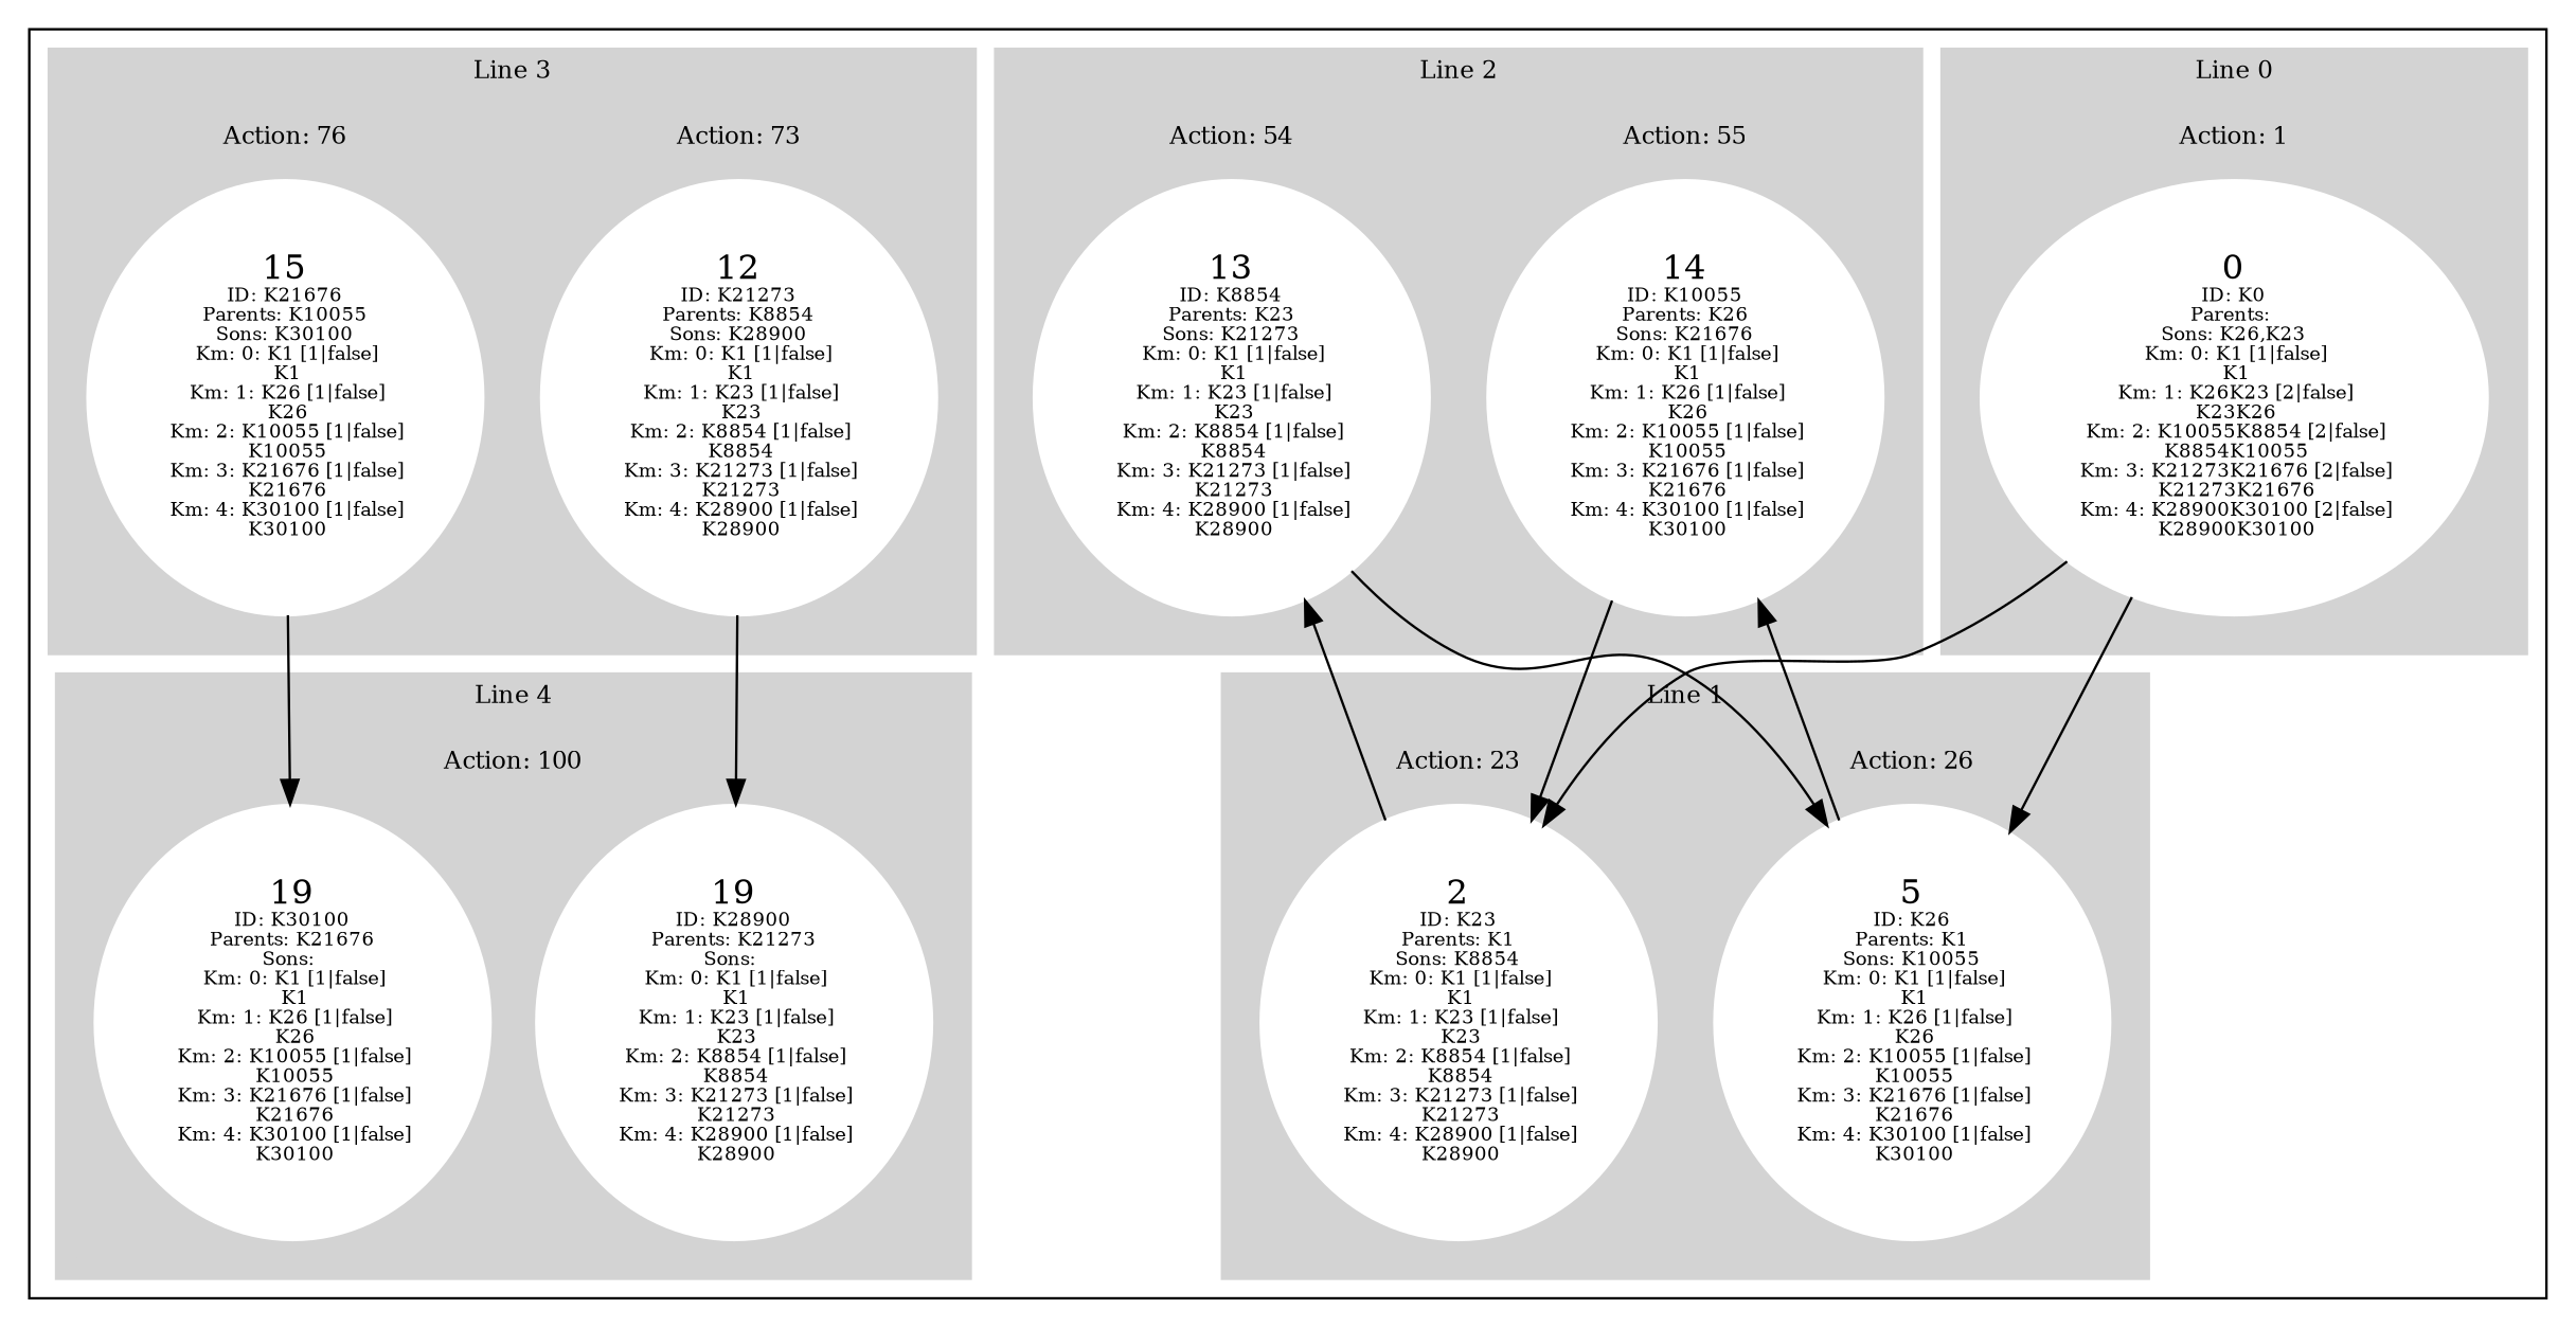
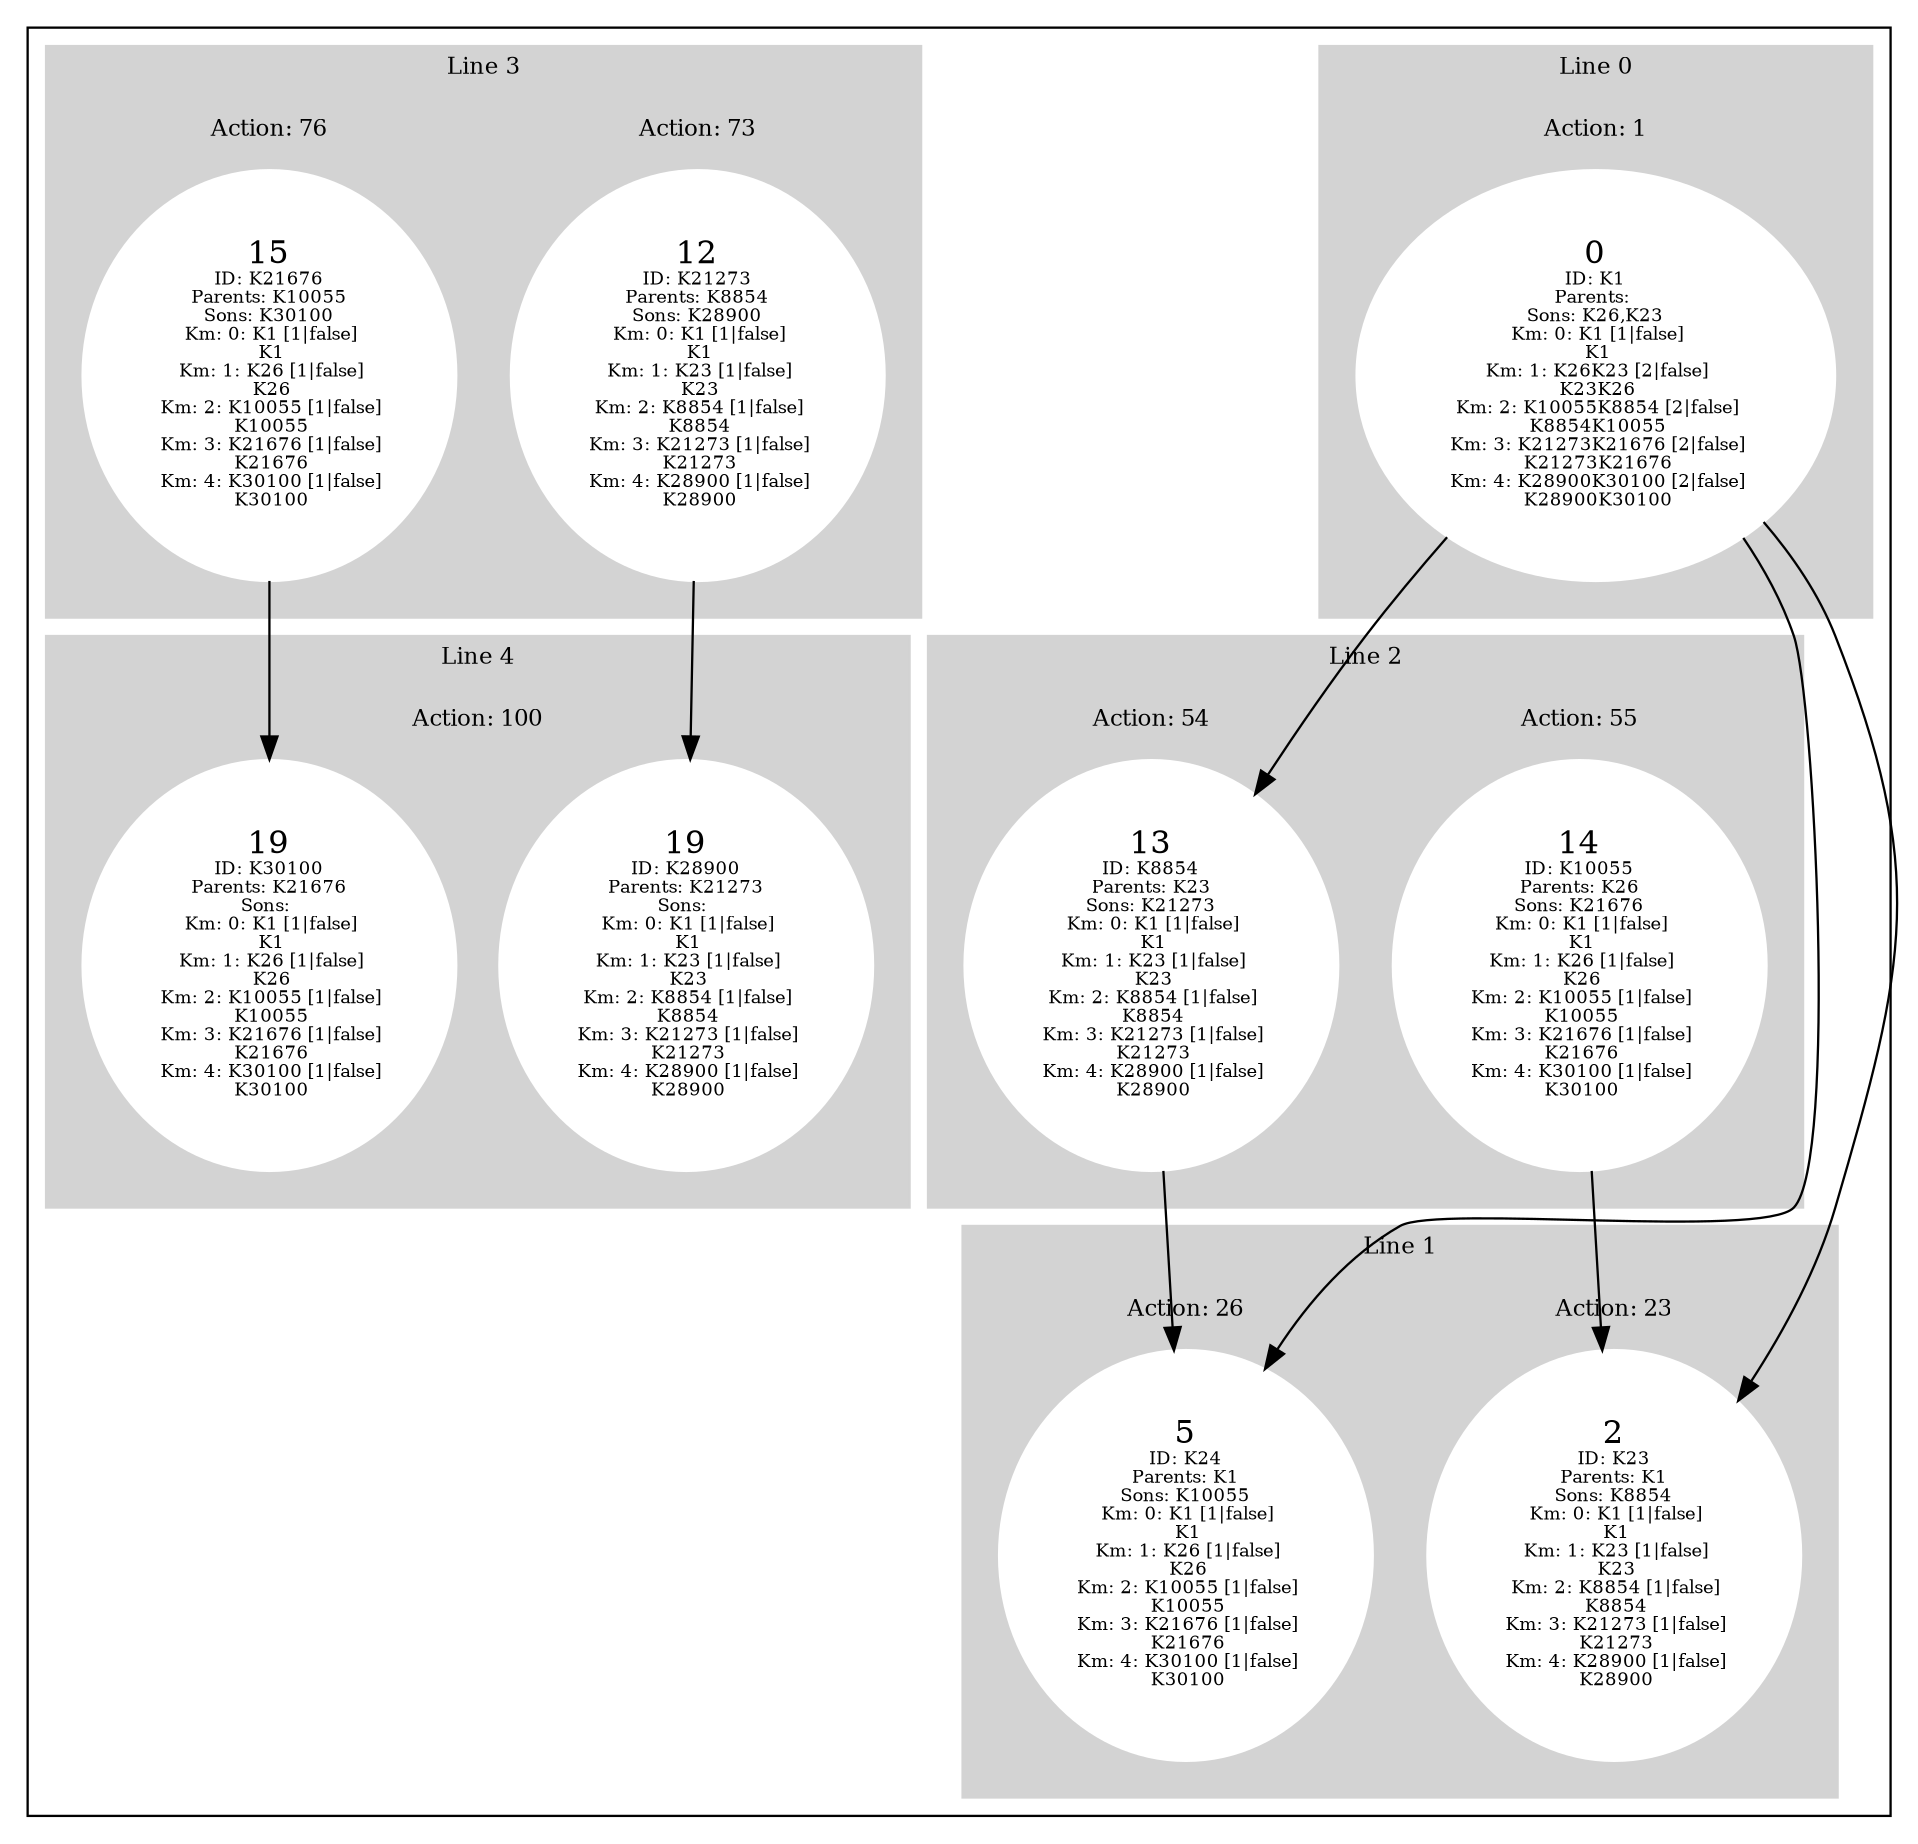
  digraph {
    node [color=white style=filled]
-   n1 [label=<0<BR /><FONT POINT-SIZE="8">ID: K0</FONT><BR /><FONT POINT-SIZE="8">Parents: </FONT><BR /><FONT POINT-SIZE="8">Sons: K26,K23</FONT><BR /><FONT POINT-SIZE="8"> Km: 0: K1 [1|false]<BR /> K1</FONT><BR /><FONT POINT-SIZE="8"> Km: 1: K26K23 [2|false]<BR /> K23K26</FONT><BR /><FONT POINT-SIZE="8"> Km: 2: K10055K8854 [2|false]<BR /> K8854K10055</FONT><BR /><FONT POINT-SIZE="8"> Km: 3: K21273K21676 [2|false]<BR /> K21273K21676</FONT><BR /><FONT POINT-SIZE="8"> Km: 4: K28900K30100 [2|false]<BR /> K28900K30100</FONT>>]
+   n1 [label=<0<BR /><FONT POINT-SIZE="8">ID: K1</FONT><BR /><FONT POINT-SIZE="8">Parents: </FONT><BR /><FONT POINT-SIZE="8">Sons: K26,K23</FONT><BR /><FONT POINT-SIZE="8"> Km: 0: K1 [1|false]<BR /> K1</FONT><BR /><FONT POINT-SIZE="8"> Km: 1: K26K23 [2|false]<BR /> K23K26</FONT><BR /><FONT POINT-SIZE="8"> Km: 2: K10055K8854 [2|false]<BR /> K8854K10055</FONT><BR /><FONT POINT-SIZE="8"> Km: 3: K21273K21676 [2|false]<BR /> K21273K21676</FONT><BR /><FONT POINT-SIZE="8"> Km: 4: K28900K30100 [2|false]<BR /> K28900K30100</FONT>>]
    n2 [label=<19<BR /><FONT POINT-SIZE="8">ID: K28900</FONT><BR /><FONT POINT-SIZE="8">Parents: K21273</FONT><BR /><FONT POINT-SIZE="8">Sons: </FONT><BR /><FONT POINT-SIZE="8"> Km: 0: K1 [1|false]<BR /> K1</FONT><BR /><FONT POINT-SIZE="8"> Km: 1: K23 [1|false]<BR /> K23</FONT><BR /><FONT POINT-SIZE="8"> Km: 2: K8854 [1|false]<BR /> K8854</FONT><BR /><FONT POINT-SIZE="8"> Km: 3: K21273 [1|false]<BR /> K21273</FONT><BR /><FONT POINT-SIZE="8"> Km: 4: K28900 [1|false]<BR /> K28900</FONT>>]
    n3 [label=<19<BR /><FONT POINT-SIZE="8">ID: K30100</FONT><BR /><FONT POINT-SIZE="8">Parents: K21676</FONT><BR /><FONT POINT-SIZE="8">Sons: </FONT><BR /><FONT POINT-SIZE="8"> Km: 0: K1 [1|false]<BR /> K1</FONT><BR /><FONT POINT-SIZE="8"> Km: 1: K26 [1|false]<BR /> K26</FONT><BR /><FONT POINT-SIZE="8"> Km: 2: K10055 [1|false]<BR /> K10055</FONT><BR /><FONT POINT-SIZE="8"> Km: 3: K21676 [1|false]<BR /> K21676</FONT><BR /><FONT POINT-SIZE="8"> Km: 4: K30100 [1|false]<BR /> K30100</FONT>>]
    n4 [label=<14<BR /><FONT POINT-SIZE="8">ID: K10055</FONT><BR /><FONT POINT-SIZE="8">Parents: K26</FONT><BR /><FONT POINT-SIZE="8">Sons: K21676</FONT><BR /><FONT POINT-SIZE="8"> Km: 0: K1 [1|false]<BR /> K1</FONT><BR /><FONT POINT-SIZE="8"> Km: 1: K26 [1|false]<BR /> K26</FONT><BR /><FONT POINT-SIZE="8"> Km: 2: K10055 [1|false]<BR /> K10055</FONT><BR /><FONT POINT-SIZE="8"> Km: 3: K21676 [1|false]<BR /> K21676</FONT><BR /><FONT POINT-SIZE="8"> Km: 4: K30100 [1|false]<BR /> K30100</FONT>>]
    n5 [label=<13<BR /><FONT POINT-SIZE="8">ID: K8854</FONT><BR /><FONT POINT-SIZE="8">Parents: K23</FONT><BR /><FONT POINT-SIZE="8">Sons: K21273</FONT><BR /><FONT POINT-SIZE="8"> Km: 0: K1 [1|false]<BR /> K1</FONT><BR /><FONT POINT-SIZE="8"> Km: 1: K23 [1|false]<BR /> K23</FONT><BR /><FONT POINT-SIZE="8"> Km: 2: K8854 [1|false]<BR /> K8854</FONT><BR /><FONT POINT-SIZE="8"> Km: 3: K21273 [1|false]<BR /> K21273</FONT><BR /><FONT POINT-SIZE="8"> Km: 4: K28900 [1|false]<BR /> K28900</FONT>>]
    n6 [label=<12<BR /><FONT POINT-SIZE="8">ID: K21273</FONT><BR /><FONT POINT-SIZE="8">Parents: K8854</FONT><BR /><FONT POINT-SIZE="8">Sons: K28900</FONT><BR /><FONT POINT-SIZE="8"> Km: 0: K1 [1|false]<BR /> K1</FONT><BR /><FONT POINT-SIZE="8"> Km: 1: K23 [1|false]<BR /> K23</FONT><BR /><FONT POINT-SIZE="8"> Km: 2: K8854 [1|false]<BR /> K8854</FONT><BR /><FONT POINT-SIZE="8"> Km: 3: K21273 [1|false]<BR /> K21273</FONT><BR /><FONT POINT-SIZE="8"> Km: 4: K28900 [1|false]<BR /> K28900</FONT>>]
    n7 [label=<15<BR /><FONT POINT-SIZE="8">ID: K21676</FONT><BR /><FONT POINT-SIZE="8">Parents: K10055</FONT><BR /><FONT POINT-SIZE="8">Sons: K30100</FONT><BR /><FONT POINT-SIZE="8"> Km: 0: K1 [1|false]<BR /> K1</FONT><BR /><FONT POINT-SIZE="8"> Km: 1: K26 [1|false]<BR /> K26</FONT><BR /><FONT POINT-SIZE="8"> Km: 2: K10055 [1|false]<BR /> K10055</FONT><BR /><FONT POINT-SIZE="8"> Km: 3: K21676 [1|false]<BR /> K21676</FONT><BR /><FONT POINT-SIZE="8"> Km: 4: K30100 [1|false]<BR /> K30100</FONT>>]
-   n8 [label=<5<BR /><FONT POINT-SIZE="8">ID: K26</FONT><BR /><FONT POINT-SIZE="8">Parents: K1</FONT><BR /><FONT POINT-SIZE="8">Sons: K10055</FONT><BR /><FONT POINT-SIZE="8"> Km: 0: K1 [1|false]<BR /> K1</FONT><BR /><FONT POINT-SIZE="8"> Km: 1: K26 [1|false]<BR /> K26</FONT><BR /><FONT POINT-SIZE="8"> Km: 2: K10055 [1|false]<BR /> K10055</FONT><BR /><FONT POINT-SIZE="8"> Km: 3: K21676 [1|false]<BR /> K21676</FONT><BR /><FONT POINT-SIZE="8"> Km: 4: K30100 [1|false]<BR /> K30100</FONT>>]
+   n8 [label=<5<BR /><FONT POINT-SIZE="8">ID: K24</FONT><BR /><FONT POINT-SIZE="8">Parents: K1</FONT><BR /><FONT POINT-SIZE="8">Sons: K10055</FONT><BR /><FONT POINT-SIZE="8"> Km: 0: K1 [1|false]<BR /> K1</FONT><BR /><FONT POINT-SIZE="8"> Km: 1: K26 [1|false]<BR /> K26</FONT><BR /><FONT POINT-SIZE="8"> Km: 2: K10055 [1|false]<BR /> K10055</FONT><BR /><FONT POINT-SIZE="8"> Km: 3: K21676 [1|false]<BR /> K21676</FONT><BR /><FONT POINT-SIZE="8"> Km: 4: K30100 [1|false]<BR /> K30100</FONT>>]
    n9 [label=<2<BR /><FONT POINT-SIZE="8">ID: K23</FONT><BR /><FONT POINT-SIZE="8">Parents: K1</FONT><BR /><FONT POINT-SIZE="8">Sons: K8854</FONT><BR /><FONT POINT-SIZE="8"> Km: 0: K1 [1|false]<BR /> K1</FONT><BR /><FONT POINT-SIZE="8"> Km: 1: K23 [1|false]<BR /> K23</FONT><BR /><FONT POINT-SIZE="8"> Km: 2: K8854 [1|false]<BR /> K8854</FONT><BR /><FONT POINT-SIZE="8"> Km: 3: K21273 [1|false]<BR /> K21273</FONT><BR /><FONT POINT-SIZE="8"> Km: 4: K28900 [1|false]<BR /> K28900</FONT>>]
    subgraph cluster_1 {
      subgraph cluster_2 {
        color=lightgrey
        fontsize=10
        label="Line 0"
        style=filled
        subgraph cluster_3 {
          color=lightgrey
          fontsize=10
          label="Action: 1"
          style=filled
          n1
        }
      }
      subgraph cluster_4 {
        color=lightgrey
        fontsize=10
        label="Line 4"
        style=filled
        subgraph cluster_5 {
          color=lightgrey
          fontsize=10
          label="Action: 100"
          style=filled
          n2
          n3
        }
      }
      subgraph cluster_6 {
        color=lightgrey
        fontsize=10
        label="Line 2"
        style=filled
        subgraph cluster_7 {
          color=lightgrey
          fontsize=10
          label="Action: 55"
          style=filled
          n4
        }
        subgraph cluster_8 {
          color=lightgrey
          fontsize=10
          label="Action: 54"
          style=filled
          n5
        }
      }
      subgraph cluster_9 {
        color=lightgrey
        fontsize=10
        label="Line 3"
        style=filled
        subgraph cluster_10 {
          color=lightgrey
          fontsize=10
          label="Action: 73"
          style=filled
          n6
        }
        subgraph cluster_11 {
          color=lightgrey
          fontsize=10
          label="Action: 76"
          style=filled
          n7
        }
      }
      subgraph cluster_12 {
        color=lightgrey
        fontsize=10
        label="Line 1"
        style=filled
        subgraph cluster_13 {
          color=lightgrey
          fontsize=10
          label="Action: 26"
          style=filled
          n8
        }
        subgraph cluster_14 {
          color=lightgrey
          fontsize=10
          label="Action: 23"
          style=filled
          n9
        }
      }
    }
    n1 -> n8
    n1 -> n9
    n4 -> n9
    n5 -> n8
    n6 -> n2
    n7 -> n3
-   n8 -> n4
-   n9 -> n5
+   n1 -> n5
  }
